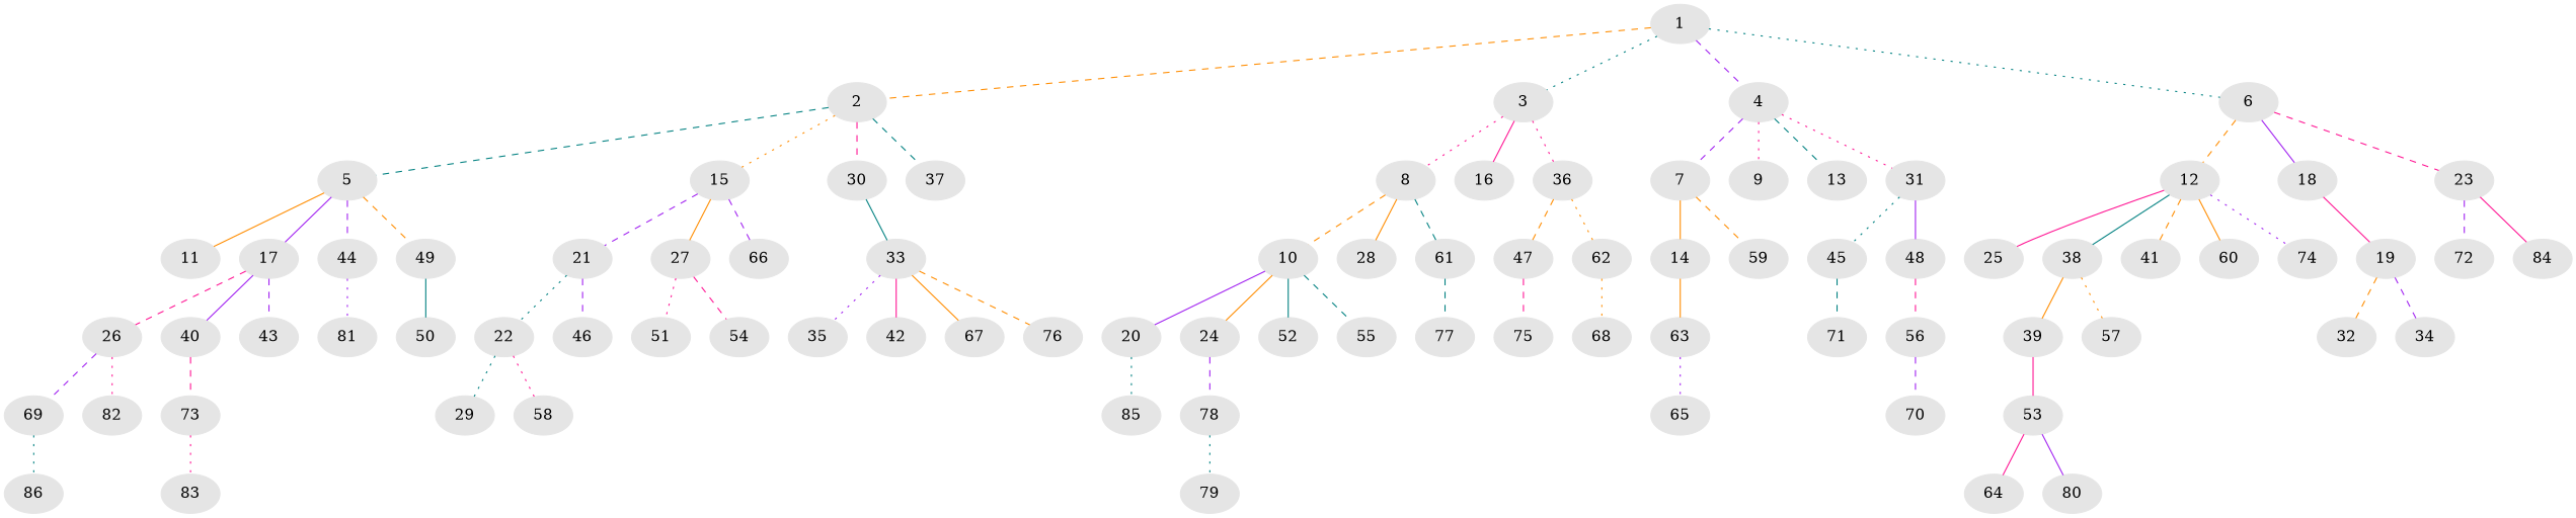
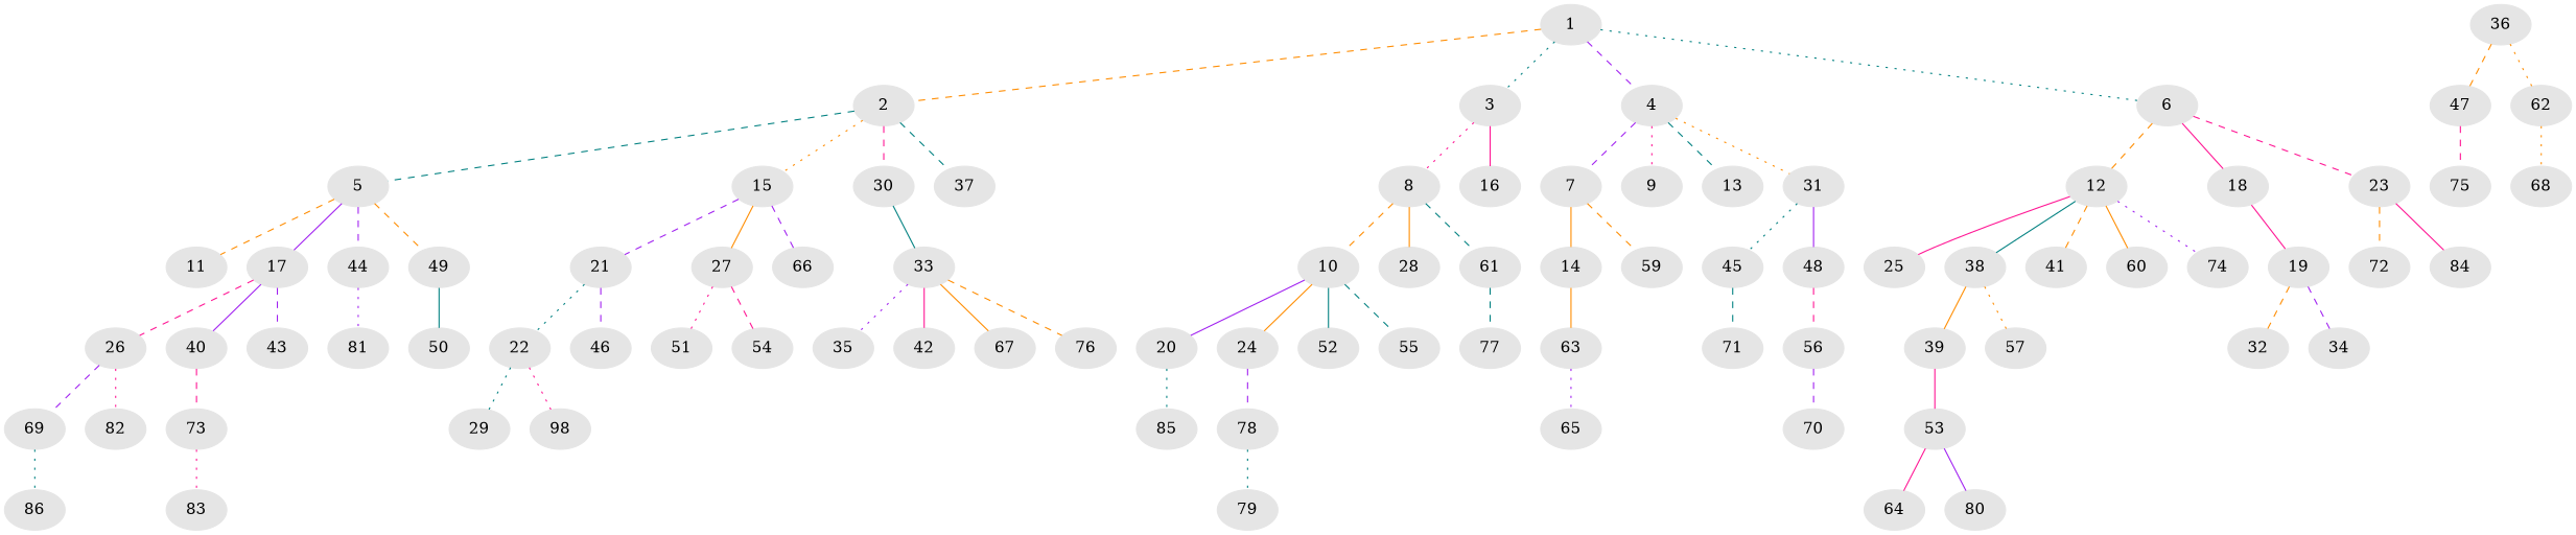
  graph {
    node [color=gray90 style=filled]
    edge [color=darkorange style=dashed]
    1
    2
    3
    4
    6
    5
    15
    30
    37
    8
    16
    36
    7
    9
    13
    31
    12
    18
    23
    11
    17
    44
    49
    21
    27
    66
    33
    10
    28
    61
    47
    62
    14
    59
    45
    48
    26
    40
    43
    81
    50
    25
    38
    41
    60
    74
    19
    72
    84
    63
    20
    24
    52
    55
    77
    85
    78
    39
    57
    65
    22
    46
    51
    54
    69
    82
    73
    32
    34
    29
-   58
+   58 [label=98]
    79
    86
    35
    42
    67
    76
    71
    56
    75
    68
    53
    64
    80
    83
    70
    1 -- 2
    1 -- 3 [color=teal style=dotted]
    1 -- 4 [color=purple]
    1 -- 6 [color=teal style=dotted]
    2 -- 5 [color=teal]
    2 -- 15 [style=dotted]
    2 -- 30 [color=deeppink]
    2 -- 37 [color=teal]
    3 -- 8 [color=deeppink style=dotted]
    3 -- 16 [color=deeppink style=solid]
-   3 -- 36 [color=deeppink style=dotted]
    4 -- 7 [color=purple]
    4 -- 9 [color=deeppink style=dotted]
    4 -- 13 [color=teal]
-   4 -- 31 [color=deeppink style=dotted]
+   4 -- 31 [style=dotted]
    6 -- 12
-   6 -- 18 [color=purple style=solid]
+   6 -- 18 [color=deeppink style=solid]
    6 -- 23 [color=deeppink]
-   5 -- 11 [style=solid]
+   5 -- 11
    5 -- 17 [color=purple style=solid]
    5 -- 44 [color=purple]
    5 -- 49
    15 -- 21 [color=purple]
    15 -- 27 [style=solid]
    15 -- 66 [color=purple]
    30 -- 33 [color=teal style=solid]
    8 -- 10
    8 -- 28 [style=solid]
    8 -- 61 [color=teal]
    36 -- 47
    36 -- 62 [style=dotted]
    7 -- 14 [style=solid]
    7 -- 59
    31 -- 45 [color=teal style=dotted]
    31 -- 48 [color=purple style=solid]
    12 -- 25 [color=deeppink style=solid]
    12 -- 38 [color=teal style=solid]
    12 -- 41
    12 -- 60 [style=solid]
    12 -- 74 [color=purple style=dotted]
    18 -- 19 [color=deeppink style=solid]
-   23 -- 72 [color=purple]
+   23 -- 72
    23 -- 84 [color=deeppink style=solid]
    17 -- 26 [color=deeppink]
    17 -- 40 [color=purple style=solid]
    17 -- 43 [color=purple]
    44 -- 81 [color=purple style=dotted]
    49 -- 50 [color=teal style=solid]
    21 -- 22 [color=teal style=dotted]
    21 -- 46 [color=purple]
    27 -- 51 [color=deeppink style=dotted]
    27 -- 54 [color=deeppink]
    33 -- 35 [color=purple style=dotted]
    33 -- 42 [color=deeppink style=solid]
    33 -- 67 [style=solid]
    33 -- 76
    10 -- 20 [color=purple style=solid]
    10 -- 24 [style=solid]
    10 -- 52 [color=teal style=solid]
    10 -- 55 [color=teal]
    61 -- 77 [color=teal]
    47 -- 75 [color=deeppink]
    62 -- 68 [style=dotted]
    14 -- 63 [style=solid]
    45 -- 71 [color=teal]
    48 -- 56 [color=deeppink]
    26 -- 69 [color=purple]
    26 -- 82 [color=deeppink style=dotted]
    40 -- 73 [color=deeppink]
    38 -- 39 [style=solid]
    38 -- 57 [style=dotted]
    19 -- 32
    19 -- 34 [color=purple]
    63 -- 65 [color=purple style=dotted]
    20 -- 85 [color=teal style=dotted]
    24 -- 78 [color=purple]
    78 -- 79 [color=teal style=dotted]
    39 -- 53 [color=deeppink style=solid]
    22 -- 29 [color=teal style=dotted]
    22 -- 58 [color=deeppink style=dotted]
    69 -- 86 [color=teal style=dotted]
    73 -- 83 [color=deeppink style=dotted]
    56 -- 70 [color=purple]
    53 -- 64 [color=deeppink style=solid]
    53 -- 80 [color=purple style=solid]
  }
